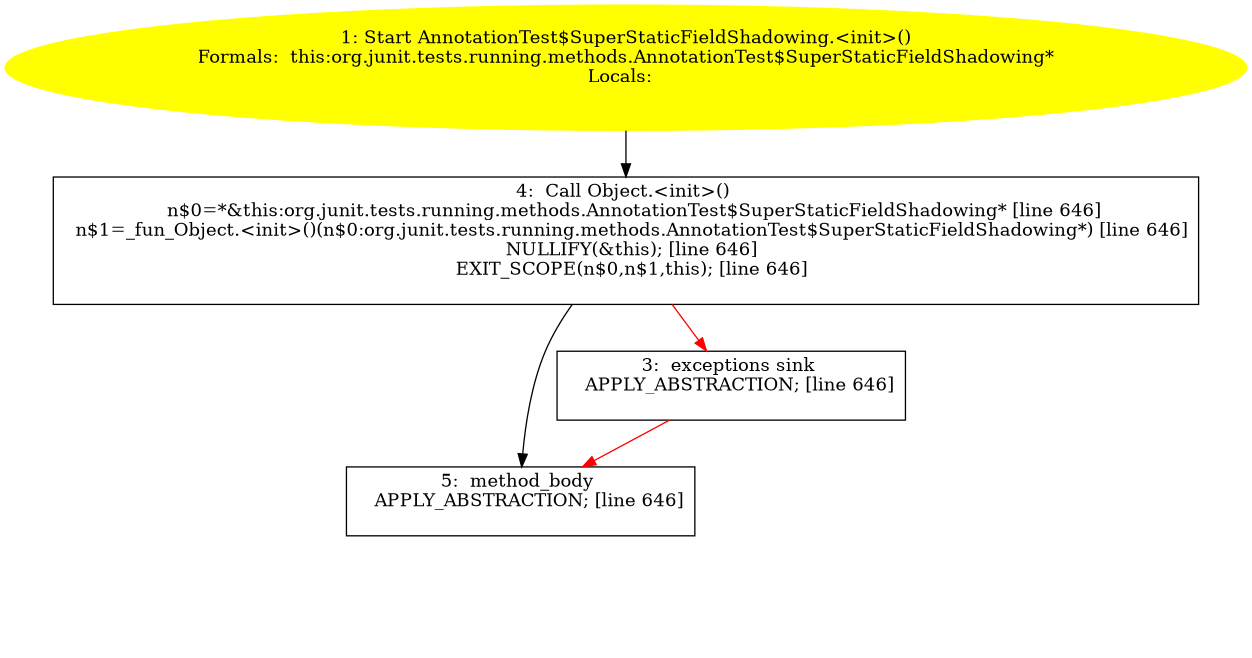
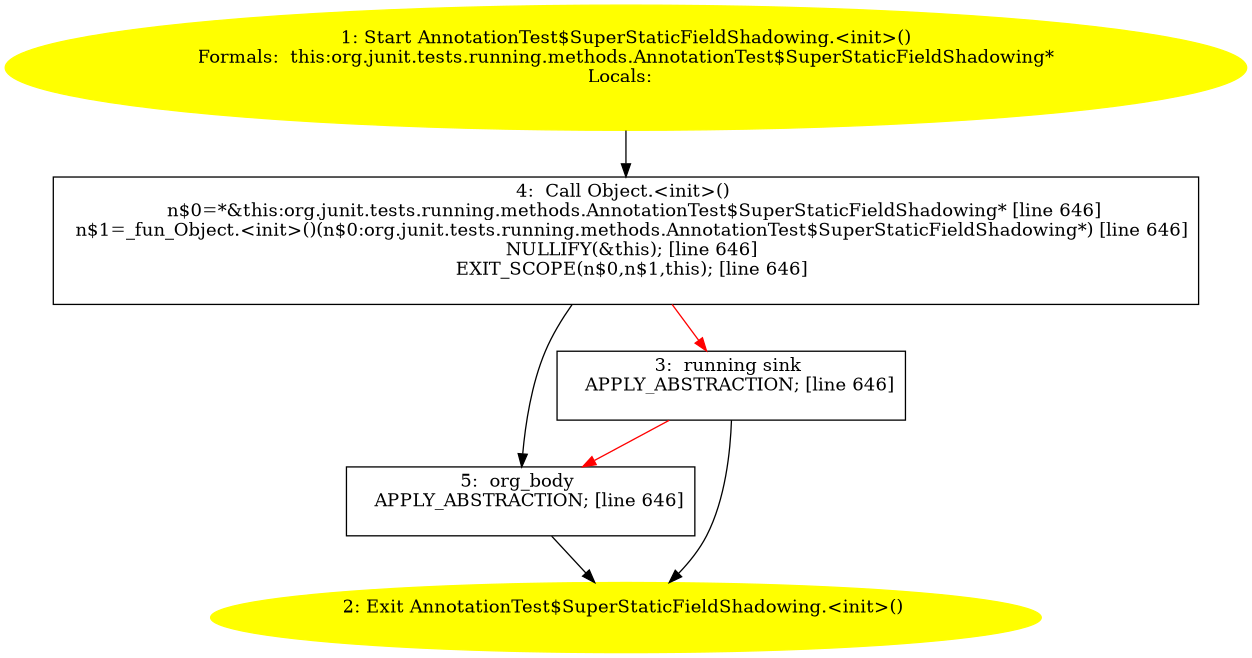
  digraph {
    node [shape=box]
    n1 [color=yellow label="1: Start AnnotationTest$SuperStaticFieldShadowing.<init>()\nFormals:  this:org.junit.tests.running.methods.AnnotationTest$SuperStaticFieldShadowing*\nLocals:  \n  " style=filled shape=""]
    n2 [label="4:  Call Object.<init>() \n   n$0=*&this:org.junit.tests.running.methods.AnnotationTest$SuperStaticFieldShadowing* [line 646]\n  n$1=_fun_Object.<init>()(n$0:org.junit.tests.running.methods.AnnotationTest$SuperStaticFieldShadowing*) [line 646]\n  NULLIFY(&this); [line 646]\n  EXIT_SCOPE(n$0,n$1,this); [line 646]\n "]
-   n3 [label="3:  exceptions sink \n   APPLY_ABSTRACTION; [line 646]\n "]
-   n4 [label="5:  method_body \n   APPLY_ABSTRACTION; [line 646]\n "]
+   n3 [label="3:  running sink \n   APPLY_ABSTRACTION; [line 646]\n "]
+   n4 [label="5:  org_body \n   APPLY_ABSTRACTION; [line 646]\n "]
+   n5 [color=yellow label="2: Exit AnnotationTest$SuperStaticFieldShadowing.<init>() \n  " style=filled shape=""]
    n1 -> n2
    n2 -> n3 [color=red]
    n2 -> n4
    n3 -> n4 [color=red]
+   n3 -> n5
+   n4 -> n5
  }
